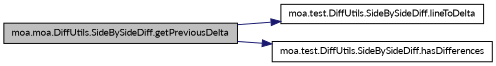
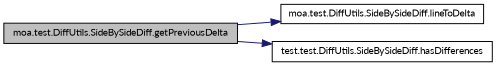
  digraph {
    fontname=Lato
    rankdir=LR
    node [color=black fillcolor=white fontname=Lato fontsize=10 shape=record style=filled]
    edge [color=midnightblue fontname=Lato fontsize=10 labelfontname=Helvetica labelfontsize=10 style=solid]
-   n1 [fillcolor=grey75 fontcolor=black height=0.2 label="moa.moa.DiffUtils.SideBySideDiff.getPreviousDelta" width=0.4]
+   n1 [fillcolor=grey75 fontcolor=black height=0.2 label="moa.test.DiffUtils.SideBySideDiff.getPreviousDelta" width=0.4]
    n2 [height=0.2 label="moa.test.DiffUtils.SideBySideDiff.lineToDelta" width=0.4]
-   n3 [height=0.2 label="moa.test.DiffUtils.SideBySideDiff.hasDifferences" width=0.4]
+   n3 [height=0.2 label="test.test.DiffUtils.SideBySideDiff.hasDifferences" width=0.4]
    n1 -> n2
    n1 -> n3
  }
